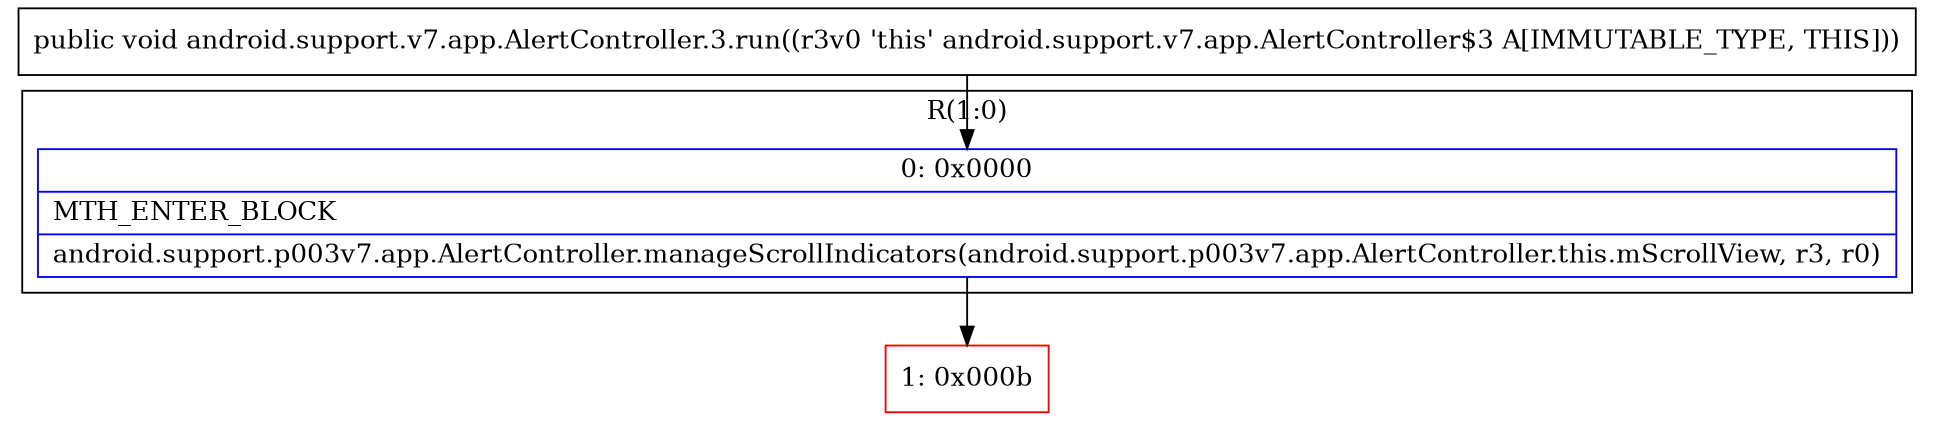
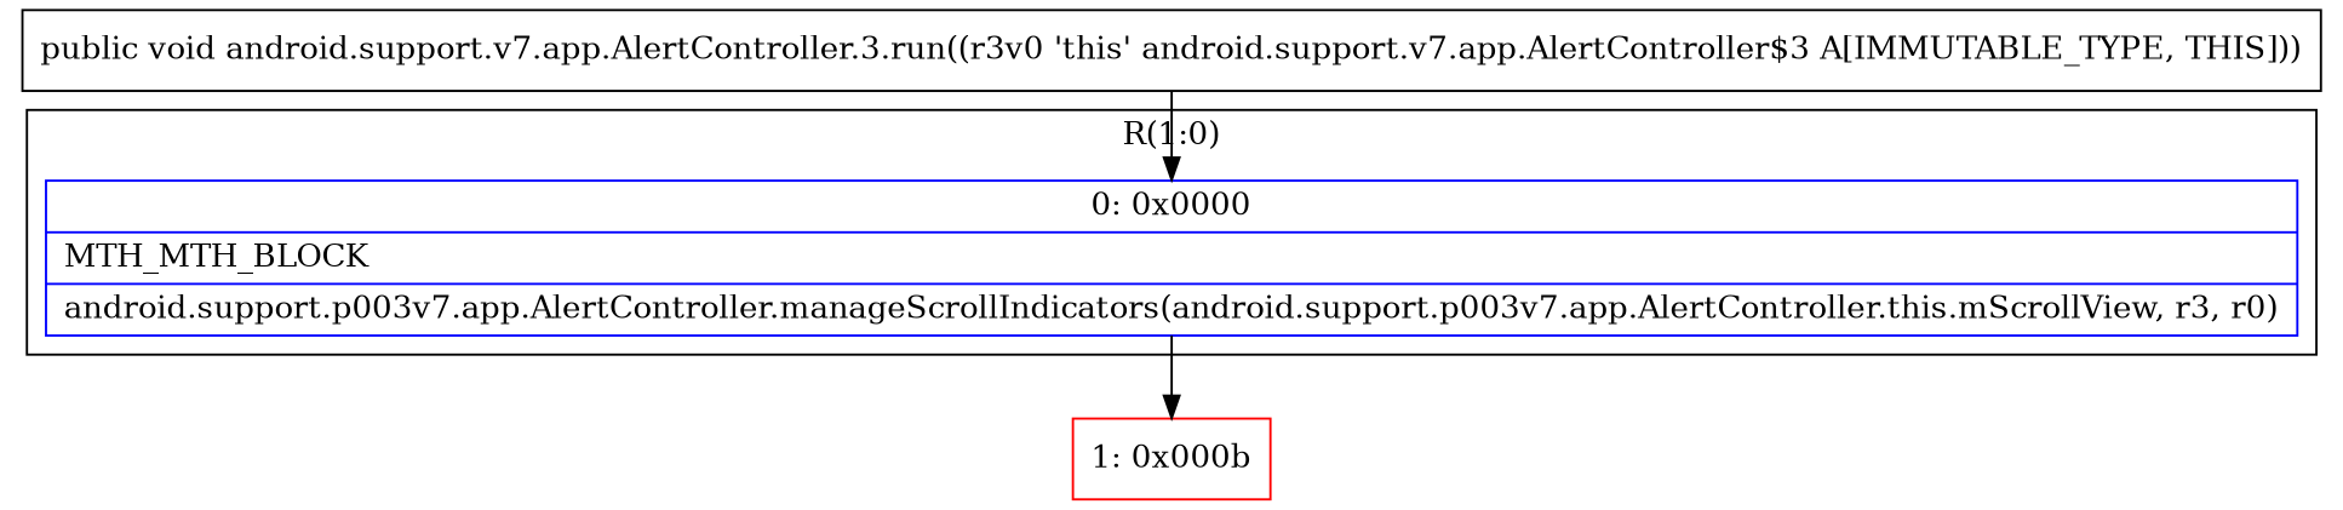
  digraph {
    node [shape=record]
-   n1 [color=blue label="{0\:\ 0x0000|MTH_ENTER_BLOCK\l|android.support.p003v7.app.AlertController.manageScrollIndicators(android.support.p003v7.app.AlertController.this.mScrollView, r3, r0)\l}"]
+   n1 [color=blue label="{0\:\ 0x0000|MTH_MTH_BLOCK\l|android.support.p003v7.app.AlertController.manageScrollIndicators(android.support.p003v7.app.AlertController.this.mScrollView, r3, r0)\l}"]
    n2 [color=red label="{1\:\ 0x000b}"]
    n3 [label="{public void android.support.v7.app.AlertController.3.run((r3v0 'this' android.support.v7.app.AlertController$3 A[IMMUTABLE_TYPE, THIS])) }"]
    subgraph cluster_1 {
      label="R(1:0)"
      n1
    }
    n1 -> n2
    n3 -> n1
  }
